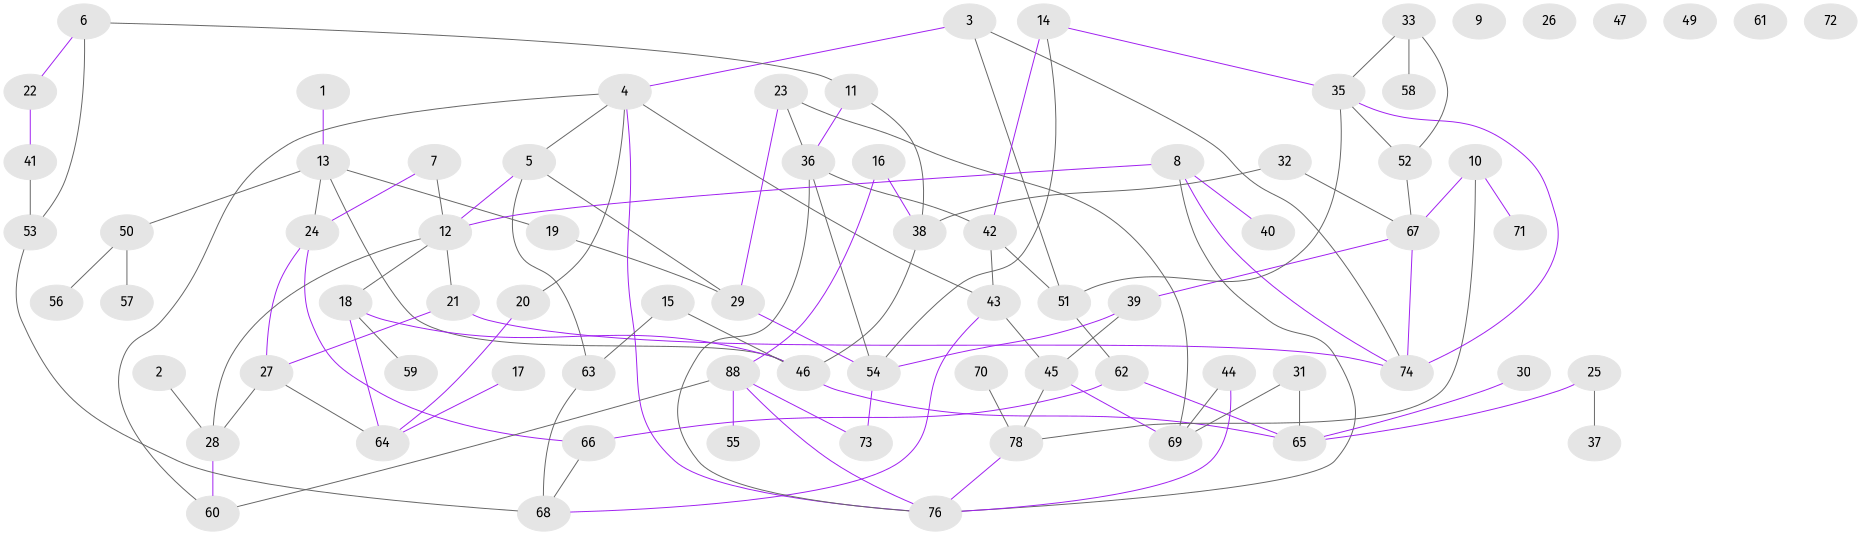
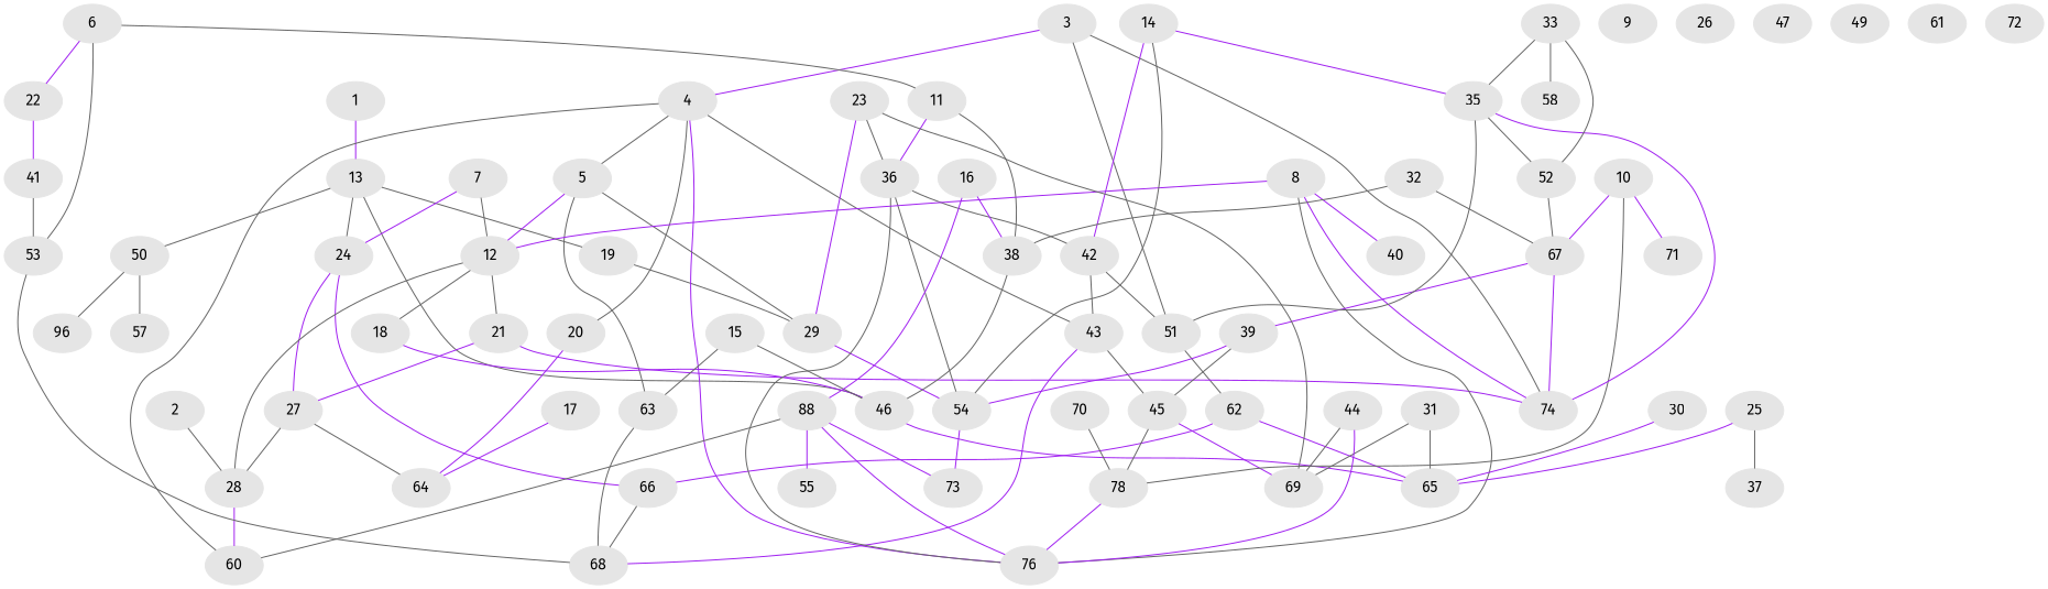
  graph {
    fontname="Fira Sans"
    node [color=gray90 fontname="Fira Sans" style=filled]
    edge [color=gray40 fontname="Fira Sans"]
    1
    13
    24
    19
    46
    50
    2
    28
    60
    3
    4
    51
    74
    5
    20
    43
    76
    62
    12
    29
    63
    64
    45
    68
    18
    21
    54
    6
    11
    22
    53
    36
    38
    41
    7
    27
    66
    8
    40
    9
    10
    67
    71
    n44 [label=78]
    39
    42
-   59
    65
-   56
+   56 [label=96]
    57
    14
    35
    52
    73
    15
    16
    n57 [label=88]
    55
    17
    23
    69
    25
    37
    26
    30
    31
    32
    33
    58
    44
    47
    49
    61
    70
    72
    1 -- 13 [color=purple]
    13 -- 24
    13 -- 19
    13 -- 46
    13 -- 50
    24 -- 27 [color=purple]
    24 -- 66 [color=purple]
    19 -- 29
    46 -- 65 [color=purple]
    50 -- 56
    50 -- 57
    2 -- 28
    28 -- 60 [color=purple]
    3 -- 4 [color=purple]
    3 -- 51
    3 -- 74
    4 -- 60
    4 -- 5
    4 -- 20
    4 -- 43
    4 -- 76 [color=purple]
    51 -- 62
    5 -- 12 [color=purple]
    5 -- 29
    5 -- 63
    20 -- 64 [color=purple]
    43 -- 45
    43 -- 68 [color=purple]
    62 -- 66 [color=purple]
    62 -- 65 [color=purple]
    12 -- 28
    12 -- 18
    12 -- 21
    29 -- 54 [color=purple]
    63 -- 68
    45 -- n44
    45 -- 69 [color=purple]
    18 -- 46 [color=purple]
-   18 -- 64 [color=purple]
-   18 -- 59
    21 -- 74 [color=purple]
    21 -- 27 [color=purple]
    54 -- 73 [color=purple]
    6 -- 11
    6 -- 22 [color=purple]
    6 -- 53
    11 -- 36 [color=purple]
    11 -- 38
    22 -- 41 [color=purple]
    53 -- 68
    36 -- 76
    36 -- 54
    36 -- 42
    38 -- 46
    41 -- 53
    7 -- 24 [color=purple]
    7 -- 12
    27 -- 28
    27 -- 64
    66 -- 68
    8 -- 74 [color=purple]
    8 -- 76
    8 -- 12 [color=purple]
    8 -- 40 [color=purple]
    10 -- 67 [color=purple]
    10 -- 71 [color=purple]
    10 -- n44
    67 -- 74 [color=purple]
    67 -- 39 [color=purple]
    n44 -- 76 [color=purple]
    39 -- 45
    39 -- 54 [color=purple]
    42 -- 51
    42 -- 43
    14 -- 54
    14 -- 42 [color=purple]
    14 -- 35 [color=purple]
    35 -- 51
    35 -- 74 [color=purple]
    35 -- 52
    52 -- 67
    15 -- 46
    15 -- 63
    16 -- 38 [color=purple]
    16 -- n57 [color=purple]
    n57 -- 60
    n57 -- 76 [color=purple]
    n57 -- 73 [color=purple]
    n57 -- 55 [color=purple]
    17 -- 64 [color=purple]
    23 -- 29 [color=purple]
    23 -- 36
    23 -- 69
    25 -- 65 [color=purple]
    25 -- 37
    30 -- 65 [color=purple]
    31 -- 65
    31 -- 69
    32 -- 38
    32 -- 67
    33 -- 35
    33 -- 52
    33 -- 58
    44 -- 76 [color=purple]
    44 -- 69
    70 -- n44
  }
